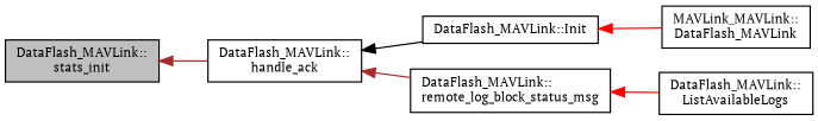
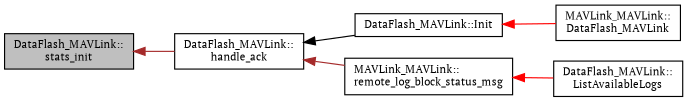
  digraph {
    fontname="PT Serif"
    rankdir=LR
    node [color=black fillcolor=white fontname="PT Serif" fontsize=10 shape=record style=filled]
    edge [color=brown dir=back fontname="PT Serif" fontsize=10 labelfontname=Helvetica labelfontsize=10 style=solid]
    n1 [fillcolor=grey75 fontcolor=black height=0.2 label="DataFlash_MAVLink::\lstats_init" width=0.4]
    n2 [height=0.2 label="DataFlash_MAVLink::\lhandle_ack" width=0.4]
    n3 [height=0.2 label="DataFlash_MAVLink::Init" width=0.4]
-   n4 [height=0.2 label="DataFlash_MAVLink::\lremote_log_block_status_msg" width=0.4]
+   n4 [height=0.2 label="MAVLink_MAVLink::\lremote_log_block_status_msg" width=0.4]
    n5 [height=0.2 label="MAVLink_MAVLink::\lDataFlash_MAVLink" width=0.4]
    n6 [height=0.2 label="DataFlash_MAVLink::\lListAvailableLogs" width=0.4]
    n1 -> n2
    n2 -> n3 [color=black]
    n2 -> n4
    n3 -> n5 [color=red]
    n4 -> n6 [color=red]
  }
